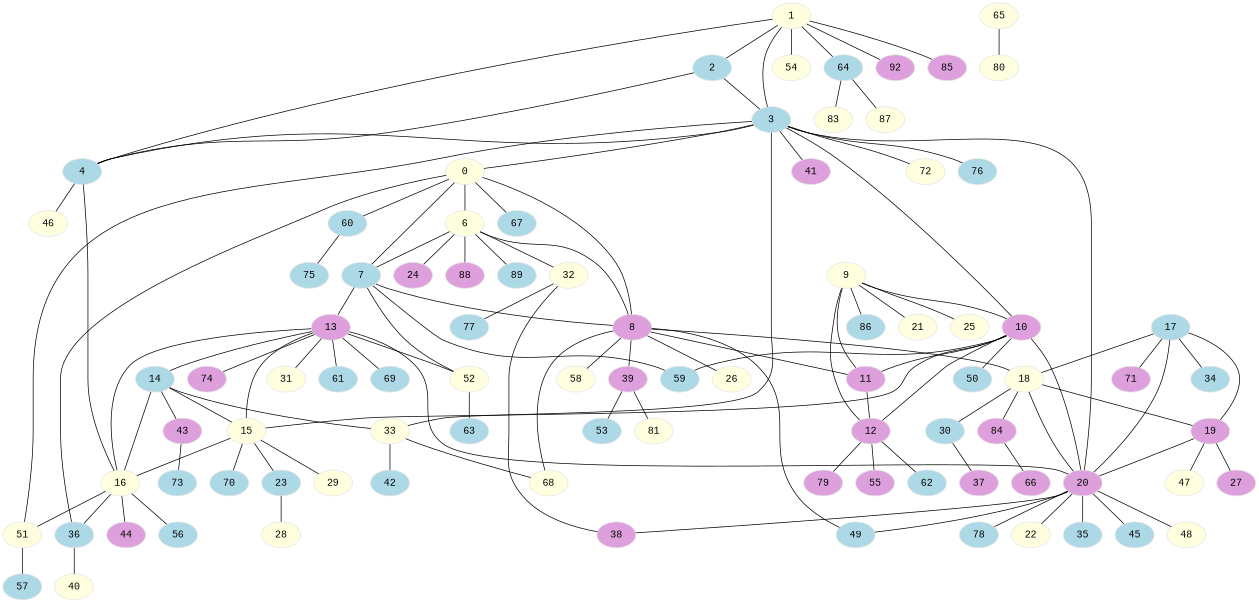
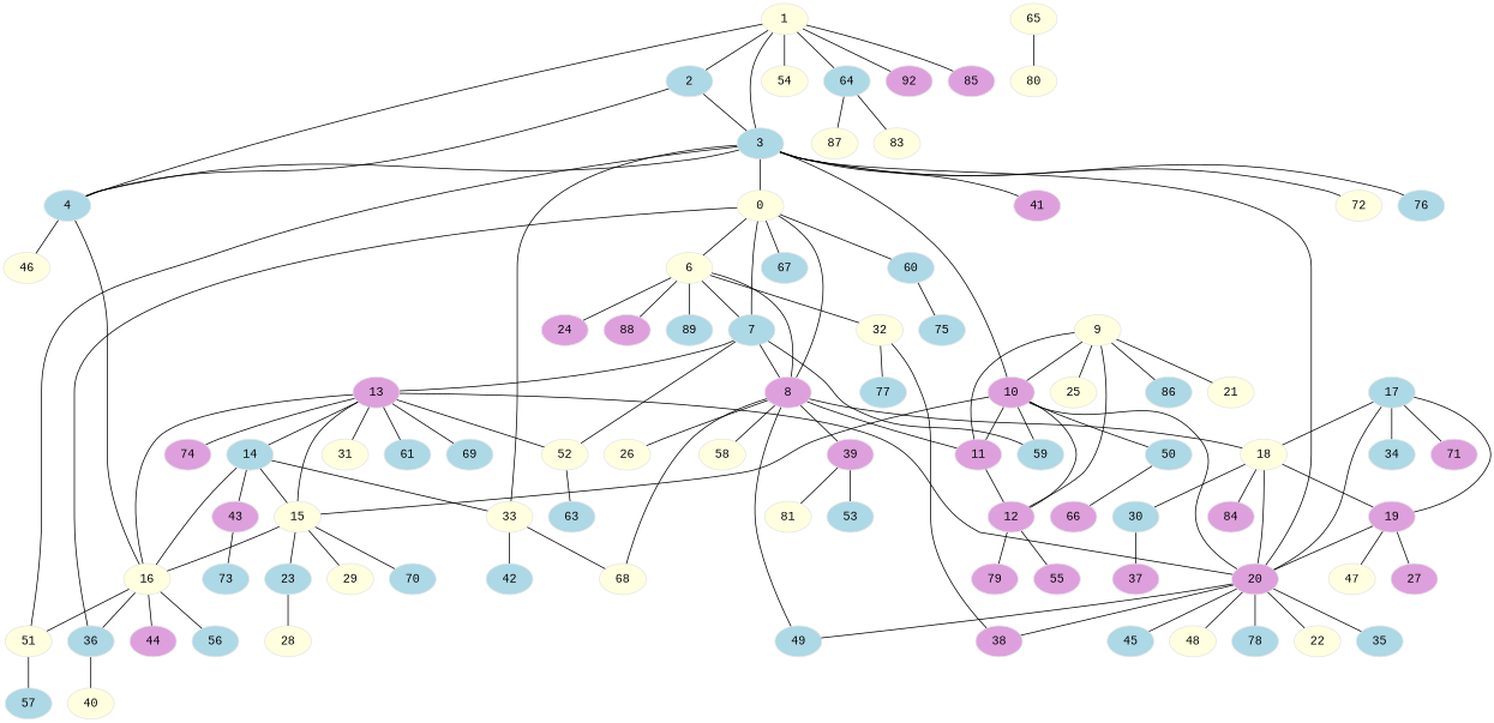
  graph {
    fontname="Liberation Mono"
    node [color=gray90 fillcolor=lightblue fontname="Liberation Mono" style=filled]
    edge [fontname="Liberation Mono"]
    1 [fillcolor=lightyellow]
    2
    3
    4
    54 [fillcolor=lightyellow]
    64
    n7 [fillcolor=plum label=92]
    85 [fillcolor=plum]
    n9 [fillcolor=lightyellow label=0]
    10 [fillcolor=plum]
    20 [fillcolor=plum]
    33 [fillcolor=lightyellow]
    41 [fillcolor=plum]
    51 [fillcolor=lightyellow]
    72 [fillcolor=lightyellow]
    76
    16 [fillcolor=lightyellow]
    46 [fillcolor=lightyellow]
    83 [fillcolor=lightyellow]
    87 [fillcolor=lightyellow]
    6 [fillcolor=lightyellow]
    7
    8 [fillcolor=plum]
    36
    60
    67
    59
    11 [fillcolor=plum]
    12 [fillcolor=plum]
    15 [fillcolor=lightyellow]
    50
    38 [fillcolor=plum]
    49
    22 [fillcolor=lightyellow]
    35
    45
    48 [fillcolor=lightyellow]
    78
    68 [fillcolor=lightyellow]
    42
    57
    44 [fillcolor=plum]
    56
    24 [fillcolor=plum]
    32 [fillcolor=lightyellow]
    88 [fillcolor=plum]
    89
    13 [fillcolor=plum]
    52 [fillcolor=lightyellow]
    18 [fillcolor=lightyellow]
    26 [fillcolor=lightyellow]
    39 [fillcolor=plum]
    58 [fillcolor=lightyellow]
    40 [fillcolor=lightyellow]
    75
    77
    14
    31 [fillcolor=lightyellow]
    61
    69
    74 [fillcolor=plum]
    63
    19 [fillcolor=plum]
    30
    84 [fillcolor=plum]
    53
    81 [fillcolor=lightyellow]
    9 [fillcolor=lightyellow]
    21 [fillcolor=lightyellow]
    25 [fillcolor=lightyellow]
    86
    55 [fillcolor=plum]
-   62
    79 [fillcolor=plum]
    23
    29 [fillcolor=lightyellow]
    70
    66 [fillcolor=plum]
    43 [fillcolor=plum]
    73
    28 [fillcolor=lightyellow]
    17
    34
    71 [fillcolor=plum]
    27 [fillcolor=plum]
    47 [fillcolor=lightyellow]
    65 [fillcolor=lightyellow]
    80 [fillcolor=lightyellow]
    37 [fillcolor=plum]
    1 -- 2
    1 -- 3
    1 -- 4
    1 -- 54
    1 -- 64
    1 -- n7
    1 -- 85
    2 -- 3
    2 -- 4
    3 -- 4
    3 -- n9
    3 -- 10
    3 -- 20
    3 -- 33
    3 -- 41
    3 -- 51
    3 -- 72
    3 -- 76
    4 -- 16
    4 -- 46
    64 -- 83
    64 -- 87
    n9 -- 6
    n9 -- 7
    n9 -- 8
    n9 -- 36
    n9 -- 60
    n9 -- 67
    10 -- 20
    10 -- 59
    10 -- 11
    10 -- 12
    10 -- 15
    10 -- 50
    20 -- 38
    20 -- 49
    20 -- 22
    20 -- 35
    20 -- 45
    20 -- 48
    20 -- 78
    33 -- 68
    33 -- 42
    51 -- 57
    16 -- 51
    16 -- 36
    16 -- 44
    16 -- 56
    6 -- 7
    6 -- 8
    6 -- 24
    6 -- 32
    6 -- 88
    6 -- 89
    7 -- 8
    7 -- 59
    7 -- 13
    7 -- 52
    8 -- 11
    8 -- 49
    8 -- 68
    8 -- 18
    8 -- 26
    8 -- 39
    8 -- 58
    36 -- 40
    60 -- 75
    11 -- 12
    12 -- 55
-   12 -- 62
    12 -- 79
    15 -- 16
    15 -- 23
    15 -- 29
    15 -- 70
-   84 -- 66
+   50 -- 66
    32 -- 38
    32 -- 77
    13 -- 20
    13 -- 16
    13 -- 15
    13 -- 52
    13 -- 14
    13 -- 31
    13 -- 61
    13 -- 69
    13 -- 74
    52 -- 63
    18 -- 20
    18 -- 19
    18 -- 30
    18 -- 84
    39 -- 53
    39 -- 81
    14 -- 33
    14 -- 16
    14 -- 15
    14 -- 43
    19 -- 20
    19 -- 27
    19 -- 47
    30 -- 37
    9 -- 10
    9 -- 11
    9 -- 12
    9 -- 21
    9 -- 25
    9 -- 86
    23 -- 28
    43 -- 73
    17 -- 20
    17 -- 18
    17 -- 19
    17 -- 34
    17 -- 71
    65 -- 80
  }
